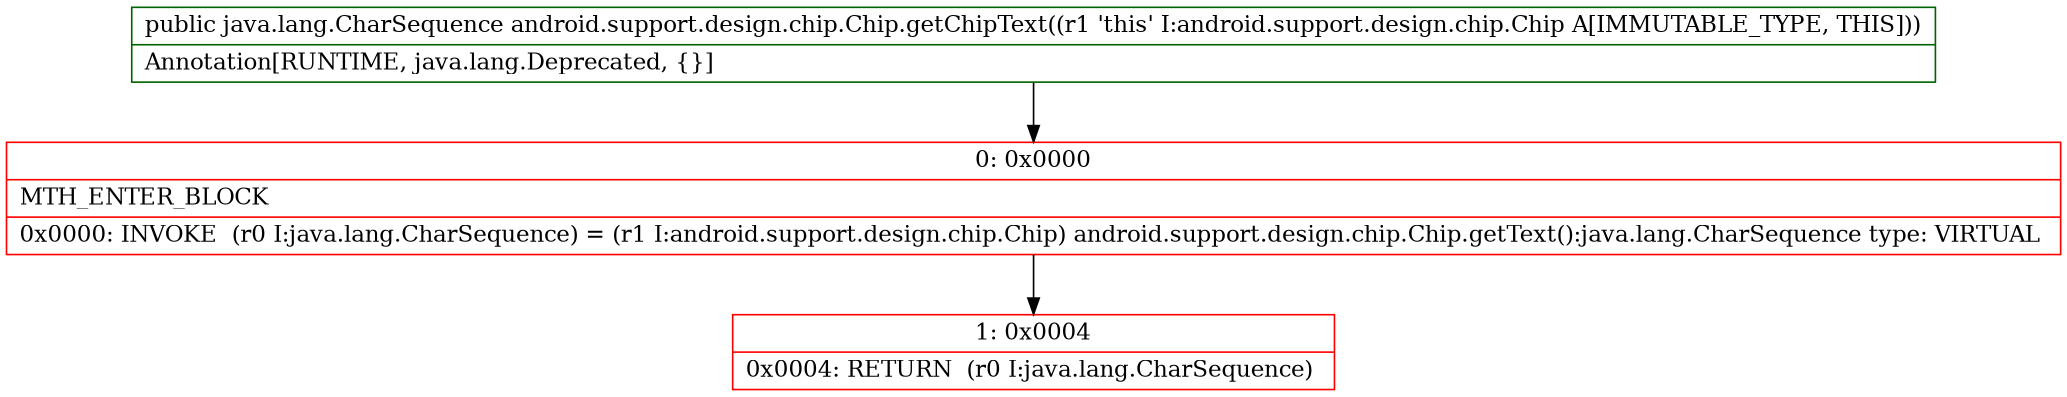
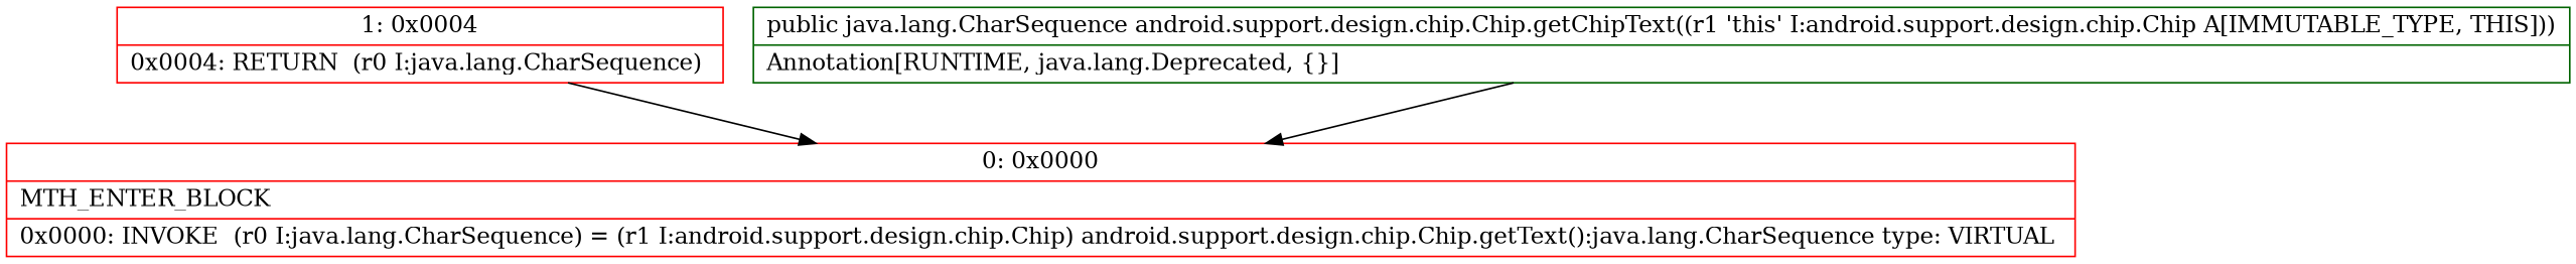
  digraph {
    node [shape=record color=red]
    n1 [label="{0\:\ 0x0000|MTH_ENTER_BLOCK\l|0x0000: INVOKE  (r0 I:java.lang.CharSequence) = (r1 I:android.support.design.chip.Chip) android.support.design.chip.Chip.getText():java.lang.CharSequence type: VIRTUAL \l}"]
    n2 [label="{1\:\ 0x0004|0x0004: RETURN  (r0 I:java.lang.CharSequence) \l}"]
    n3 [label="{public java.lang.CharSequence android.support.design.chip.Chip.getChipText((r1 'this' I:android.support.design.chip.Chip A[IMMUTABLE_TYPE, THIS]))  | Annotation[RUNTIME, java.lang.Deprecated, \{\}]\l}" color=darkgreen]
-   n1 -> n2
+   n2 -> n1
    n3 -> n1
  }
